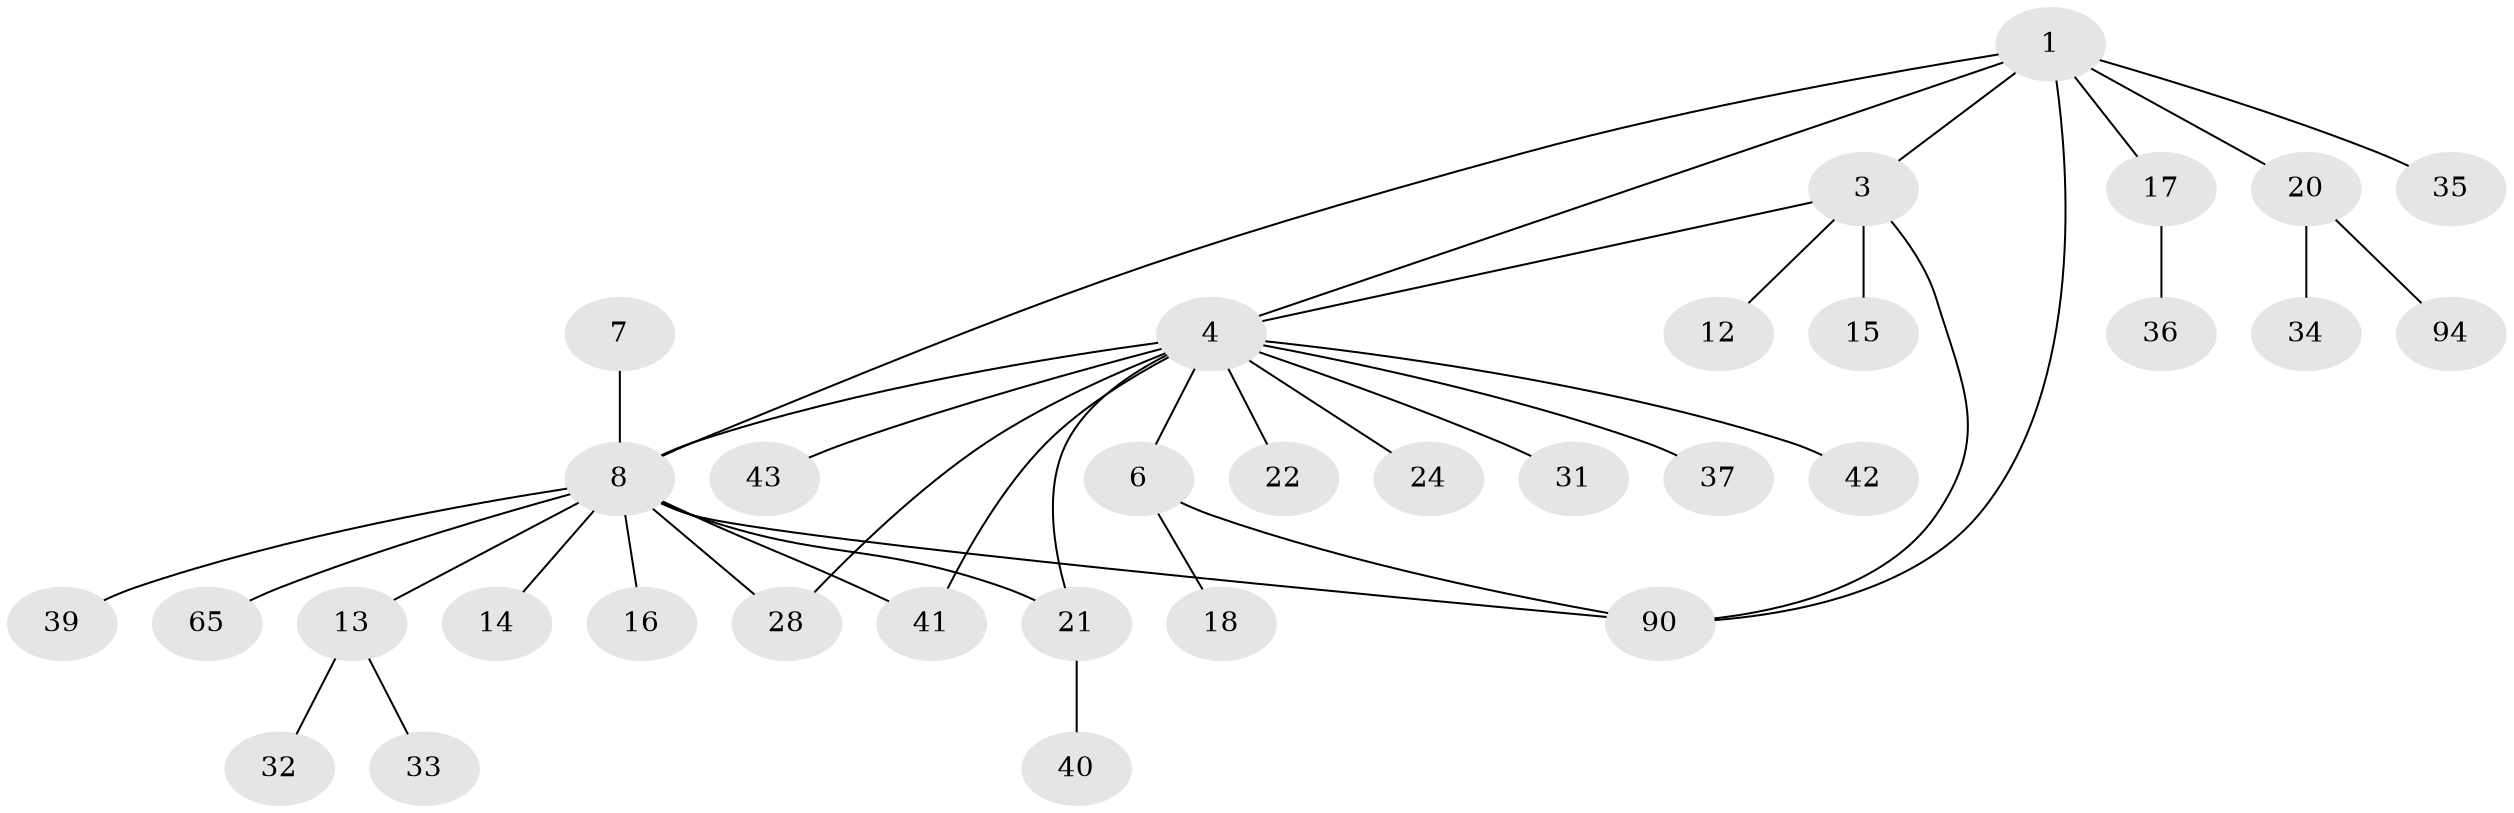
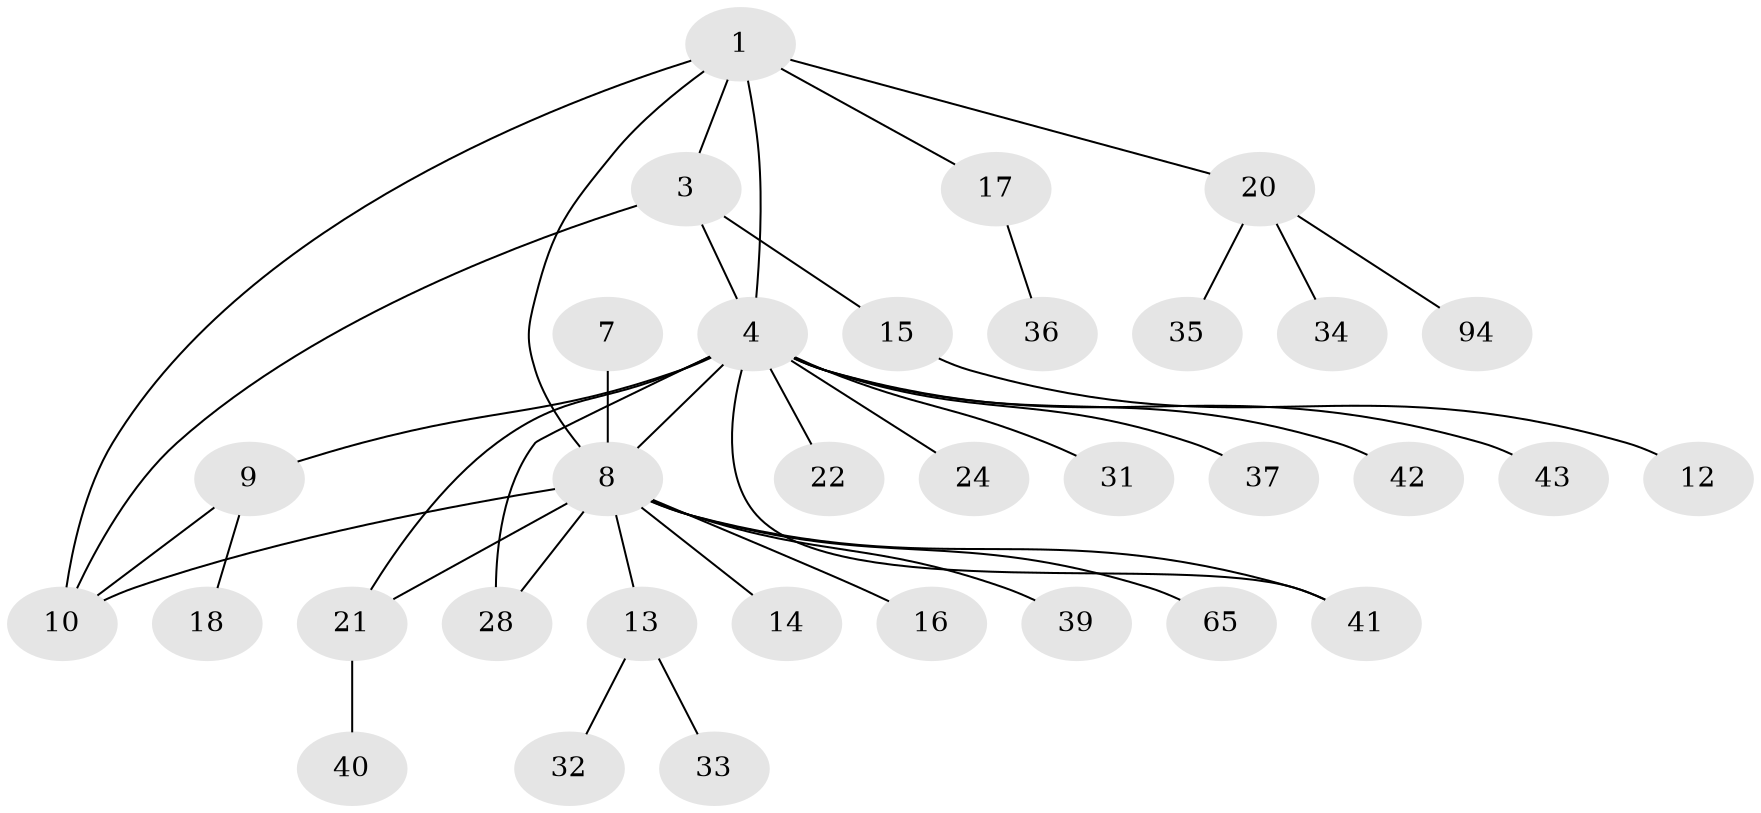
  graph {
    node [color=gray90 style=filled]
    1 [super="+2"]
    3 [super="+11"]
    4 [super="+5"]
    8 [super="+25"]
-   10 [label=90]
+   10
    17 [super="+29"]
    20 [super="+38"]
    35 [super="+47"]
    12 [super="+27"]
    15
-   6 [super="+9"]
+   6 [super="+9" label=9]
    21 [super="+23"]
    22
    24
    28
    31
    37
    41
    42
    43
    13 [super="+26"]
    14
    16
    39 [super="+46"]
    n25 [label=65 super="+48"]
    36
    34
    n28 [label=94]
    18 [super="+30"]
    40
    7
    32
    33
    1 -- 3
    1 -- 4
    1 -- 8
    1 -- 10
    1 -- 17
    1 -- 20
-   1 -- 35
+   20 -- 35
    3 -- 4
    3 -- 10
-   3 -- 12
+   15 -- 12
    3 -- 15
    4 -- 8 [weight=2]
    4 -- 6
    4 -- 21
    4 -- 22
    4 -- 24
    4 -- 28
    4 -- 31
    4 -- 37
    4 -- 41
    4 -- 42
    4 -- 43
    8 -- 10
    8 -- 21
    8 -- 28
    8 -- 41
    8 -- 13
    8 -- 14
    8 -- 16
    8 -- 39
    8 -- n25
    17 -- 36
    20 -- 34
    20 -- n28
    6 -- 10
    6 -- 18
    21 -- 40
    13 -- 32
    13 -- 33
    7 -- 8
  }
